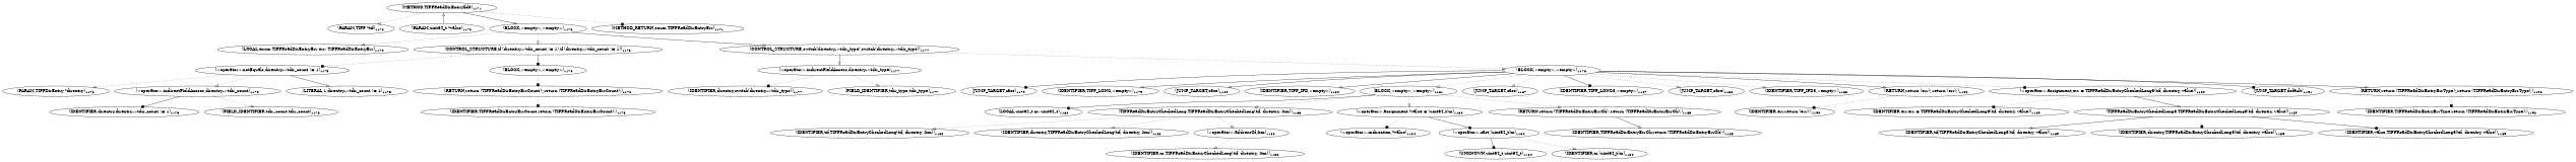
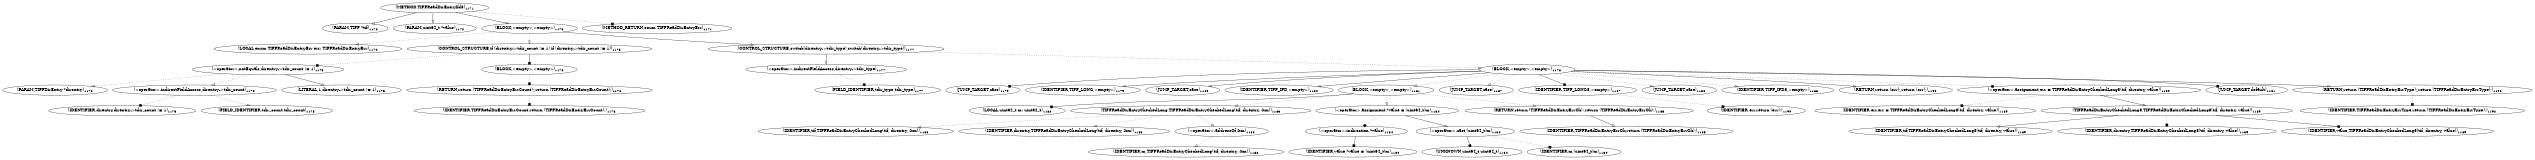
  digraph {
    edge [arrowhead=onormal style=dotted]
    n1 [label=<(METHOD,TIFFReadDirEntryIfd8)<SUB>1171</SUB>>]
    n2 [label=<(PARAM,TIFF *tif)<SUB>1172</SUB>>]
    n3 [label=<(PARAM,uint64_t *value)<SUB>1172</SUB>>]
    n4 [label=<(BLOCK,&lt;empty&gt;,&lt;empty&gt;)<SUB>1173</SUB>>]
    n5 [label=<(METHOD_RETURN,enum TIFFReadDirEntryErr)<SUB>1171</SUB>>]
    n6 [label=<(PARAM,TIFFDirEntry *direntry)<SUB>1172</SUB>>]
    n7 [label=<(LOCAL,enum TIFFReadDirEntryErr err: TIFFReadDirEntryErr)<SUB>1174</SUB>>]
    n8 [label=<(CONTROL_STRUCTURE,if (direntry-&gt;tdir_count != 1),if (direntry-&gt;tdir_count != 1))<SUB>1175</SUB>>]
    n9 [label=<(CONTROL_STRUCTURE,switch(direntry-&gt;tdir_type),switch(direntry-&gt;tdir_type))<SUB>1177</SUB>>]
    n10 [label=<(&lt;operator&gt;.notEquals,direntry-&gt;tdir_count != 1)<SUB>1175</SUB>>]
    n11 [label=<(BLOCK,&lt;empty&gt;,&lt;empty&gt;)<SUB>1176</SUB>>]
    n12 [label=<(&lt;operator&gt;.indirectFieldAccess,direntry-&gt;tdir_type)<SUB>1177</SUB>>]
    n13 [label=<(BLOCK,&lt;empty&gt;,&lt;empty&gt;)<SUB>1178</SUB>>]
    n14 [label=<(&lt;operator&gt;.indirectFieldAccess,direntry-&gt;tdir_count)<SUB>1175</SUB>>]
    n15 [label=<(LITERAL,1,direntry-&gt;tdir_count != 1)<SUB>1175</SUB>>]
    n16 [label=<(RETURN,return (TIFFReadDirEntryErrCount);,return (TIFFReadDirEntryErrCount);)<SUB>1176</SUB>>]
    n17 [label=<(IDENTIFIER,direntry,direntry-&gt;tdir_count != 1)<SUB>1175</SUB>>]
    n18 [label=<(FIELD_IDENTIFIER,tdir_count,tdir_count)<SUB>1175</SUB>>]
    n19 [label=<(IDENTIFIER,TIFFReadDirEntryErrCount,return (TIFFReadDirEntryErrCount);)<SUB>1176</SUB>>]
-   n20 [label=<(IDENTIFIER,direntry,switch(direntry-&gt;tdir_type))<SUB>1177</SUB>>]
    n21 [label=<(FIELD_IDENTIFIER,tdir_type,tdir_type)<SUB>1177</SUB>>]
    n22 [label=<(JUMP_TARGET,case)<SUB>1179</SUB>>]
    n23 [label=<(IDENTIFIER,TIFF_LONG,&lt;empty&gt;)<SUB>1179</SUB>>]
    n24 [label=<(JUMP_TARGET,case)<SUB>1180</SUB>>]
    n25 [label=<(IDENTIFIER,TIFF_IFD,&lt;empty&gt;)<SUB>1180</SUB>>]
    n26 [label=<(BLOCK,&lt;empty&gt;,&lt;empty&gt;)<SUB>1181</SUB>>]
    n27 [label=<(JUMP_TARGET,case)<SUB>1187</SUB>>]
    n28 [label=<(IDENTIFIER,TIFF_LONG8,&lt;empty&gt;)<SUB>1187</SUB>>]
    n29 [label=<(JUMP_TARGET,case)<SUB>1188</SUB>>]
    n30 [label=<(IDENTIFIER,TIFF_IFD8,&lt;empty&gt;)<SUB>1188</SUB>>]
    n31 [label=<(&lt;operator&gt;.assignment,err = TIFFReadDirEntryCheckedLong8(tif, direntry, value))<SUB>1189</SUB>>]
    n32 [label=<(RETURN,return (err);,return (err);)<SUB>1190</SUB>>]
-   n33 [label=<(JUMP_TARGET,default)<SUB>1191</SUB>>]
+   n33 [label=<(JUMP_TARGET,default)<SUB>1131</SUB>>]
    n34 [label=<(RETURN,return (TIFFReadDirEntryErrType);,return (TIFFReadDirEntryErrType);)<SUB>1192</SUB>>]
    n35 [label=<(LOCAL,uint32_t m: uint32_t)<SUB>1182</SUB>>]
    n36 [label=<(TIFFReadDirEntryCheckedLong,TIFFReadDirEntryCheckedLong(tif, direntry, &amp;m))<SUB>1183</SUB>>]
    n37 [label=<(&lt;operator&gt;.assignment,*value = (uint64_t)m)<SUB>1184</SUB>>]
    n38 [label=<(RETURN,return (TIFFReadDirEntryErrOk);,return (TIFFReadDirEntryErrOk);)<SUB>1185</SUB>>]
    n39 [label=<(IDENTIFIER,err,err = TIFFReadDirEntryCheckedLong8(tif, direntry, value))<SUB>1189</SUB>>]
    n40 [label=<(TIFFReadDirEntryCheckedLong8,TIFFReadDirEntryCheckedLong8(tif, direntry, value))<SUB>1189</SUB>>]
    n41 [label=<(IDENTIFIER,err,return (err);)<SUB>1190</SUB>>]
    n42 [label=<(IDENTIFIER,TIFFReadDirEntryErrType,return (TIFFReadDirEntryErrType);)<SUB>1192</SUB>>]
    n43 [label=<(IDENTIFIER,tif,TIFFReadDirEntryCheckedLong(tif, direntry, &amp;m))<SUB>1183</SUB>>]
    n44 [label=<(IDENTIFIER,direntry,TIFFReadDirEntryCheckedLong(tif, direntry, &amp;m))<SUB>1183</SUB>>]
    n45 [label=<(&lt;operator&gt;.addressOf,&amp;m)<SUB>1183</SUB>>]
    n46 [label=<(&lt;operator&gt;.indirection,*value)<SUB>1184</SUB>>]
    n47 [label=<(&lt;operator&gt;.cast,(uint64_t)m)<SUB>1184</SUB>>]
    n48 [label=<(IDENTIFIER,TIFFReadDirEntryErrOk,return (TIFFReadDirEntryErrOk);)<SUB>1185</SUB>>]
    n49 [label=<(IDENTIFIER,m,TIFFReadDirEntryCheckedLong(tif, direntry, &amp;m))<SUB>1183</SUB>>]
+   n50 [label=<(IDENTIFIER,value,*value = (uint64_t)m)<SUB>1184</SUB>>]
    n51 [label=<(UNKNOWN,uint64_t,uint64_t)<SUB>1184</SUB>>]
    n52 [label=<(IDENTIFIER,m,(uint64_t)m)<SUB>1184</SUB>>]
    n53 [label=<(IDENTIFIER,tif,TIFFReadDirEntryCheckedLong8(tif, direntry, value))<SUB>1189</SUB>>]
    n54 [label=<(IDENTIFIER,direntry,TIFFReadDirEntryCheckedLong8(tif, direntry, value))<SUB>1189</SUB>>]
    n55 [label=<(IDENTIFIER,value,TIFFReadDirEntryCheckedLong8(tif, direntry, value))<SUB>1189</SUB>>]
-   n1 -> n2
-   n3 -> n1 [style=solid]
+   n1 -> n2 [style=solid]
+   n1 -> n3 [style=solid]
    n1 -> n4 [style=solid]
    n1 -> n5 [arrowhead=box]
    n4 -> n7
    n4 -> n8
    n4 -> n9 [style=solid]
    n8 -> n10 [arrowhead=box]
    n8 -> n11 [arrowhead=box style=solid]
    n9 -> n12 [style=solid]
    n9 -> n13
    n10 -> n6
    n10 -> n14
    n10 -> n15 [style=solid]
    n11 -> n16 [arrowhead=box]
-   n12 -> n20 [arrowhead=box]
-   n12 -> n21
+   n12 -> n21 [arrowhead=box]
    n13 -> n22 [arrowhead=box style=solid]
    n13 -> n23 [style=solid]
    n13 -> n24 [style=solid]
    n13 -> n25 [style=solid]
    n13 -> n26
    n13 -> n27
    n13 -> n28 [arrowhead=box style=solid]
    n13 -> n29
    n13 -> n30
    n13 -> n31 [arrowhead=box]
    n13 -> n32 [style=solid]
    n13 -> n33 [arrowhead=box style=solid]
    n13 -> n34 [style=solid]
-   n14 -> n17 [arrowhead=box style=solid]
+   n14 -> n17 [arrowhead=box]
    n14 -> n18
    n16 -> n19 [arrowhead=box]
    n26 -> n35 [arrowhead=box style=solid]
    n26 -> n36
    n26 -> n37
    n26 -> n38
    n31 -> n39 [arrowhead=box]
    n31 -> n40 [style=solid]
-   n32 -> n41 [arrowhead=box]
+   n28 -> n41 [arrowhead=box]
    n34 -> n42 [arrowhead=box]
    n36 -> n43
    n36 -> n44
    n36 -> n45
    n37 -> n46 [arrowhead=box]
-   n37 -> n47 [arrowhead=box style=solid]
+   n37 -> n47 [style=solid]
    n38 -> n48 [style=solid]
    n40 -> n53 [style=solid]
    n40 -> n54 [arrowhead=box]
    n40 -> n55 [arrowhead=box style=solid]
    n45 -> n49
+   n46 -> n50 [arrowhead=box style=solid]
    n47 -> n51 [arrowhead=box style=solid]
-   n47 -> n52
+   n47 -> n52 [arrowhead=box]
  }
